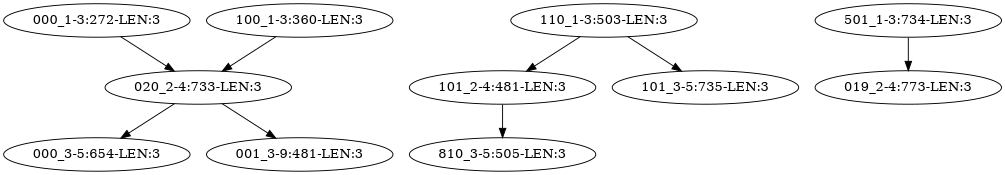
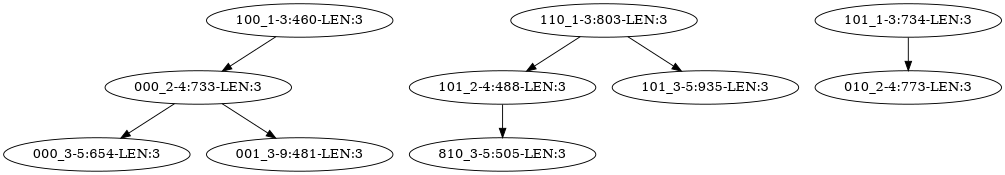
  digraph {
    n1 [label="000_3-5:654-LEN:3"]
-   "000_2-4:733-LEN:3" [label="020_2-4:733-LEN:3"]
+   "000_2-4:733-LEN:3"
    n3 [label="001_3-9:481-LEN:3"]
-   "110_1-3:503-LEN:3"
-   "101_2-4:488-LEN:3" [label="101_2-4:481-LEN:3"]
-   "101_3-5:735-LEN:3"
+   "110_1-3:503-LEN:3" [label="110_1-3:803-LEN:3"]
+   "101_2-4:488-LEN:3"
+   "101_3-5:735-LEN:3" [label="101_3-5:935-LEN:3"]
    n7 [label="810_3-5:505-LEN:3"]
-   "101_1-3:734-LEN:3" [label="501_1-3:734-LEN:3"]
-   "010_2-4:773-LEN:3" [label="019_2-4:773-LEN:3"]
-   "000_1-3:272-LEN:3"
-   "100_1-3:460-LEN:3" [label="100_1-3:360-LEN:3"]
+   "101_1-3:734-LEN:3"
+   "010_2-4:773-LEN:3"
+   "100_1-3:460-LEN:3"
    "000_2-4:733-LEN:3" -> n1
    "000_2-4:733-LEN:3" -> n3
    "110_1-3:503-LEN:3" -> "101_2-4:488-LEN:3"
    "110_1-3:503-LEN:3" -> "101_3-5:735-LEN:3"
    "101_2-4:488-LEN:3" -> n7
    "101_1-3:734-LEN:3" -> "010_2-4:773-LEN:3"
-   "000_1-3:272-LEN:3" -> "000_2-4:733-LEN:3"
    "100_1-3:460-LEN:3" -> "000_2-4:733-LEN:3"
  }
